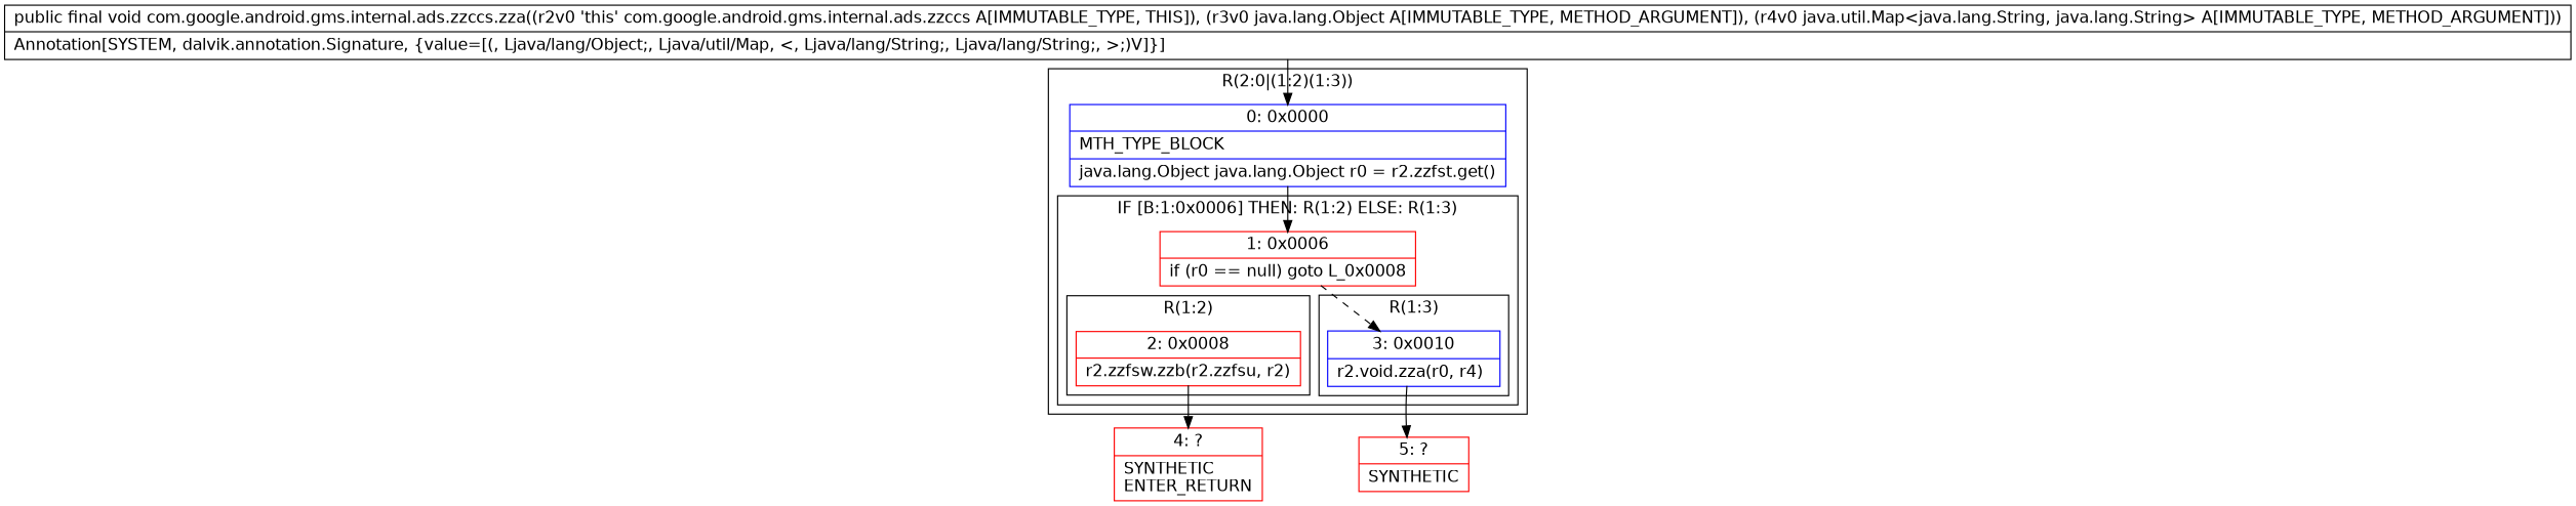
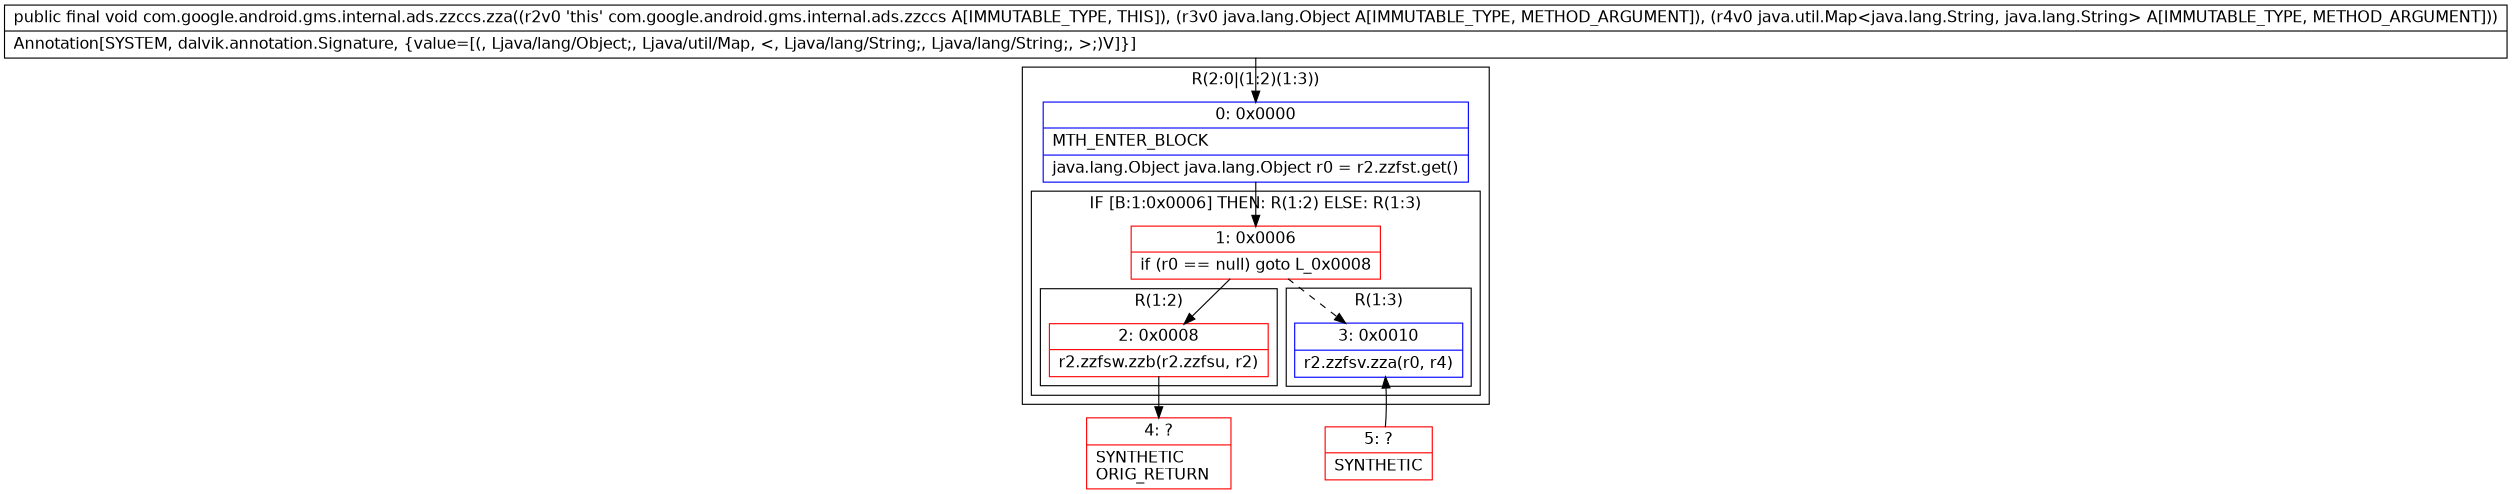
  digraph {
    fontname="DejaVu Sans"
    node [color=red fontname="DejaVu Sans" shape=record]
    edge [fontname="DejaVu Sans"]
    n1 [label="{2\:\ 0x0008|r2.zzfsw.zzb(r2.zzfsu, r2)\l}"]
-   n2 [color=blue label="{3\:\ 0x0010|r2.void.zza(r0, r4)\l}"]
+   n2 [color=blue label="{3\:\ 0x0010|r2.zzfsv.zza(r0, r4)\l}"]
    n3 [label="{1\:\ 0x0006|if (r0 == null) goto L_0x0008\l}"]
-   n4 [color=blue label="{0\:\ 0x0000|MTH_TYPE_BLOCK\l|java.lang.Object java.lang.Object r0 = r2.zzfst.get()\l}"]
-   n5 [label="{4\:\ ?|SYNTHETIC\lENTER_RETURN\l}"]
+   n4 [color=blue label="{0\:\ 0x0000|MTH_ENTER_BLOCK\l|java.lang.Object java.lang.Object r0 = r2.zzfst.get()\l}"]
+   n5 [label="{4\:\ ?|SYNTHETIC\lORIG_RETURN\l}"]
    n6 [label="{5\:\ ?|SYNTHETIC\l}"]
    n7 [label="{public final void com.google.android.gms.internal.ads.zzccs.zza((r2v0 'this' com.google.android.gms.internal.ads.zzccs A[IMMUTABLE_TYPE, THIS]), (r3v0 java.lang.Object A[IMMUTABLE_TYPE, METHOD_ARGUMENT]), (r4v0 java.util.Map\<java.lang.String, java.lang.String\> A[IMMUTABLE_TYPE, METHOD_ARGUMENT]))  | Annotation[SYSTEM, dalvik.annotation.Signature, \{value=[(, Ljava\/lang\/Object;, Ljava\/util\/Map, \<, Ljava\/lang\/String;, Ljava\/lang\/String;, \>;)V]\}]\l}" color=""]
    subgraph cluster_1 {
      label="R(2:0|(1:2)(1:3))"
      n4
      subgraph cluster_2 {
        label="IF [B:1:0x0006] THEN: R(1:2) ELSE: R(1:3)"
        n3
        subgraph cluster_3 {
          label="R(1:2)"
          n1
        }
        subgraph cluster_4 {
          label="R(1:3)"
          n2
        }
      }
    }
    n1 -> n5
-   n2 -> n6
+   n6 -> n2
+   n3 -> n1
    n3 -> n2 [style=dashed]
    n4 -> n3
    n7 -> n4
  }
